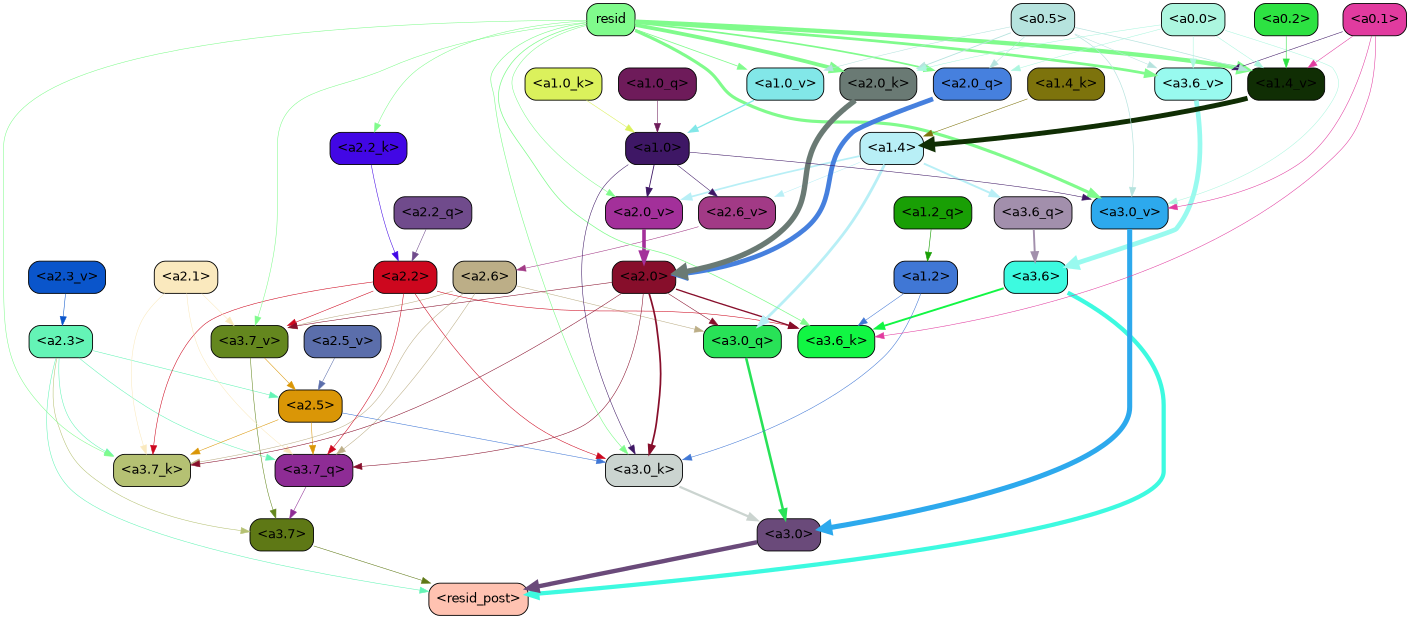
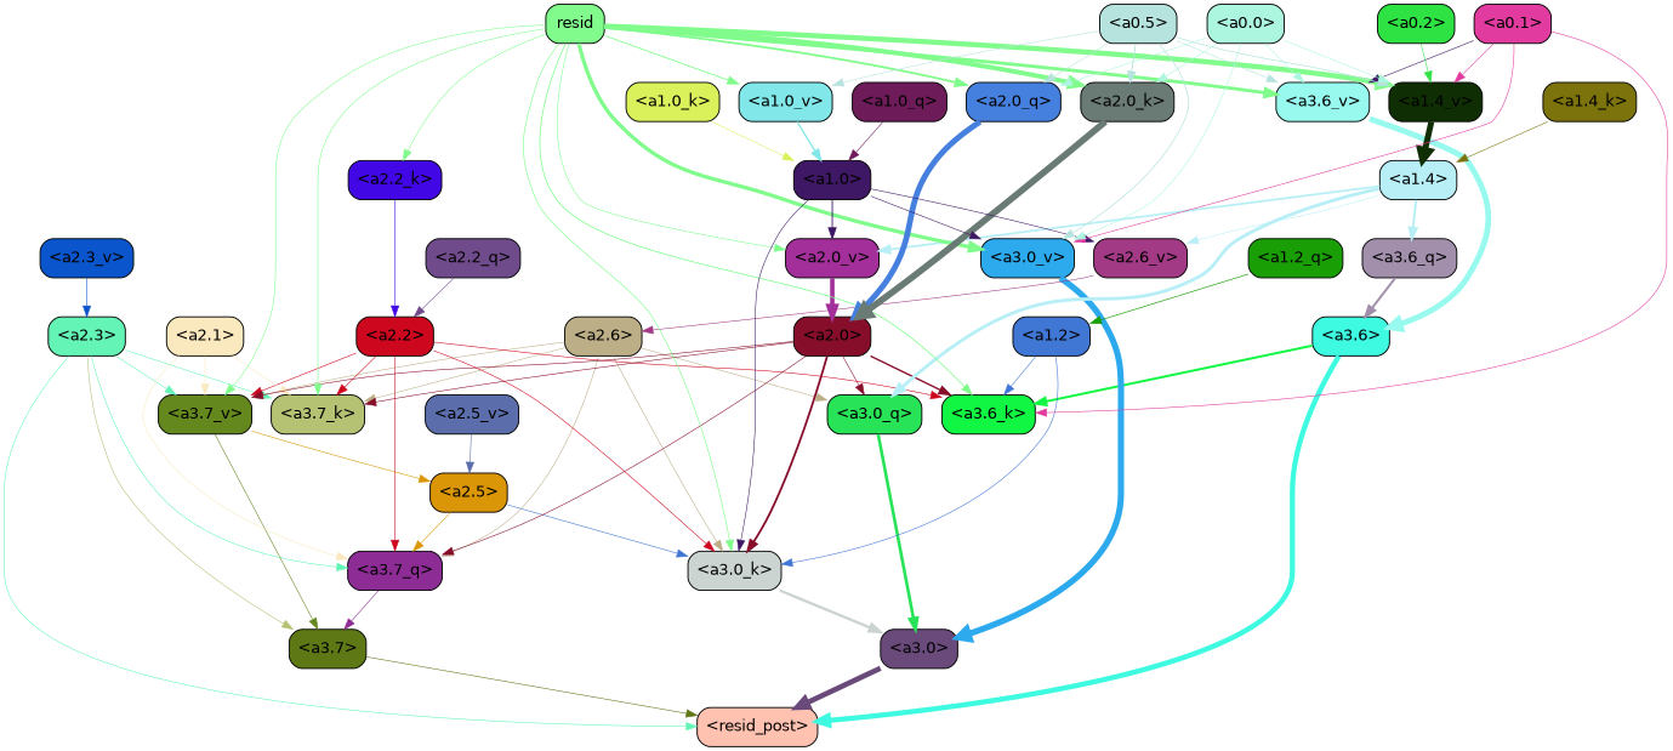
  strict digraph {
    splines=true
    node [color=black fontname=Helvetica shape=box style="filled, rounded"]
    edge [color="#80fb8c" penwidth=0.6]
    "<a3.7>" [fillcolor="#5e7815"]
    "<resid_post>" [fillcolor="#ffc2b1"]
    "<a3.6>" [fillcolor="#3dfae0"]
    "<a3.6_k>" [fillcolor="#11f643"]
    "<a3.0>" [fillcolor="#6a4a7a"]
    "<a2.3>" [fillcolor="#64f4b6"]
    "<a3.7_q>" [fillcolor="#8e2c95"]
    "<a3.7_k>" [fillcolor="#b5c173"]
    "<a3.7_v>" [fillcolor="#64871e"]
    "<a2.5>" [fillcolor="#da9606"]
    "<a3.6_q>" [fillcolor="#a28fac"]
    "<a3.0_q>" [fillcolor="#28e257"]
    "<a3.0_k>" [fillcolor="#cbd4d0"]
    "<a3.6_v>" [fillcolor="#98faef"]
    "<a3.0_v>" [fillcolor="#2da9ed"]
    "<a2.6>" [fillcolor="#bcae87"]
    "<a2.2>" [fillcolor="#cd071e"]
    "<a2.1>" [fillcolor="#fae9be"]
    "<a2.0>" [fillcolor="#870e2b"]
    "<a1.4>" [fillcolor="#b8eff6"]
    "<a2.6_v>" [fillcolor="#a23a86"]
    "<a2.0_v>" [fillcolor="#a3309a"]
    n23 [fillcolor="#80fb8c" label=resid]
    "<a2.0_q>" [fillcolor="#4680de"]
    "<a2.2_k>" [fillcolor="#4207e5"]
    "<a2.0_k>" [fillcolor="#6a7a74"]
    "<a1.4_v>" [fillcolor="#102e04"]
    "<a1.0_v>" [fillcolor="#82e7e8"]
    "<a1.0>" [fillcolor="#3e1765"]
    "<a1.2>" [fillcolor="#4077d5"]
    "<a0.1>" [fillcolor="#e13b9f"]
    "<a0.5>" [fillcolor="#b6e3de"]
    "<a0.0>" [fillcolor="#acf6df"]
    "<a2.2_q>" [fillcolor="#704b8c"]
    "<a2.5_v>" [fillcolor="#5b6eab"]
    "<a2.3_v>" [fillcolor="#0a55cb"]
    "<a1.2_q>" [fillcolor="#199f05"]
    "<a1.0_q>" [fillcolor="#6e1b5a"]
    "<a1.4_k>" [fillcolor="#7d730c"]
    "<a1.0_k>" [fillcolor="#dbf15c"]
    "<a0.2>" [fillcolor="#2de242"]
    "<a3.7>" -> "<resid_post>" [color="#5e7815"]
    "<a3.6>" -> "<resid_post>" [color="#3dfae0" penwidth=4.7534414529800415]
    "<a3.6>" -> "<a3.6_k>" [color="#11f643" penwidth=2.13908451795578]
    "<a3.0>" -> "<resid_post>" [color="#6a4a7a" penwidth=4.898576855659485]
    "<a2.3>" -> "<a3.7>" [color="#b5c173"]
    "<a2.3>" -> "<resid_post>" [color="#64f4b6"]
    "<a2.3>" -> "<a3.7_q>" [color="#64f4b6"]
    "<a2.3>" -> "<a3.7_k>" [color="#64f4b6"]
-   "<a2.3>" -> "<a2.5>" [color="#64f4b6"]
+   "<a2.3>" -> "<a3.7_v>" [color="#64f4b6"]
    "<a3.7_q>" -> "<a3.7>" [color="#8e2c95"]
    "<a3.7_v>" -> "<a3.7>" [color="#64871e"]
    "<a3.7_v>" -> "<a2.5>" [color="#da9606"]
    "<a2.5>" -> "<a3.7_q>" [color="#da9606"]
-   "<a2.5>" -> "<a3.7_k>" [color="#da9606"]
    "<a2.5>" -> "<a3.0_k>" [color="#4077d5"]
    "<a3.6_q>" -> "<a3.6>" [color="#a28fac" penwidth=2.160832464694977]
    "<a3.0_q>" -> "<a3.0>" [color="#28e257" penwidth=2.870753765106201]
    "<a3.0_k>" -> "<a3.0>" [color="#cbd4d0" penwidth=2.520303964614868]
    "<a3.6_v>" -> "<a3.6>" [color="#98faef" penwidth=5.297133803367615]
    "<a3.0_v>" -> "<a3.0>" [color="#2da9ed" penwidth=5.680712580680847]
    "<a2.6>" -> "<a3.7_q>" [color="#bcae87"]
    "<a2.6>" -> "<a3.7_k>" [color="#bcae87"]
    "<a2.6>" -> "<a3.7_v>" [color="#bcae87"]
    "<a2.6>" -> "<a3.0_q>" [color="#bcae87"]
+   "<a2.6>" -> "<a3.0_k>" [color="#bcae87"]
    "<a2.2>" -> "<a3.6_k>" [color="#cd071e"]
    "<a2.2>" -> "<a3.7_q>" [color="#cd071e"]
    "<a2.2>" -> "<a3.7_k>" [color="#cd071e"]
    "<a2.2>" -> "<a3.7_v>" [color="#cd071e"]
    "<a2.2>" -> "<a3.0_k>" [color="#cd071e"]
    "<a2.1>" -> "<a3.7_q>" [color="#fae9be"]
    "<a2.1>" -> "<a3.7_k>" [color="#fae9be"]
    "<a2.1>" -> "<a3.7_v>" [color="#fae9be"]
    "<a2.0>" -> "<a3.6_k>" [color="#870e2b" penwidth=1.4807794839143753]
    "<a2.0>" -> "<a3.7_q>" [color="#870e2b"]
    "<a2.0>" -> "<a3.7_k>" [color="#870e2b"]
    "<a2.0>" -> "<a3.7_v>" [color="#870e2b"]
    "<a2.0>" -> "<a3.0_q>" [color="#870e2b"]
    "<a2.0>" -> "<a3.0_k>" [color="#870e2b" penwidth=1.9436544477939606]
    "<a1.4>" -> "<a3.6_q>" [color="#b8eff6" penwidth=2.1635248363018036]
    "<a1.4>" -> "<a3.0_q>" [color="#b8eff6" penwidth=3.1362746953964233]
    "<a1.4>" -> "<a2.6_v>" [color="#b8eff6"]
    "<a1.4>" -> "<a2.0_v>" [color="#b8eff6" penwidth=1.9271827340126038]
    "<a2.6_v>" -> "<a2.6>" [color="#a23a86"]
    "<a2.0_v>" -> "<a2.0>" [color="#a3309a" penwidth=4.041402816772461]
    n23 -> "<a3.6_k>" [penwidth=0.8202246725559235]
    n23 -> "<a3.7_k>"
    n23 -> "<a3.7_v>"
    n23 -> "<a3.0_k>" [penwidth=0.6771316379308701]
    n23 -> "<a3.6_v>" [penwidth=3.067279100418091]
    n23 -> "<a3.0_v>" [penwidth=3.5202720761299133]
    n23 -> "<a2.0_v>"
    n23 -> "<a2.0_q>" [penwidth=1.9194039106369019]
    n23 -> "<a2.2_k>"
    n23 -> "<a2.0_k>" [penwidth=4.28515887260437]
    n23 -> "<a1.4_v>" [penwidth=4.830149412155151]
    n23 -> "<a1.0_v>" [penwidth=0.8981428295373917]
    "<a2.0_q>" -> "<a2.0>" [color="#4680de" penwidth=5.313405752182007]
    "<a2.2_k>" -> "<a2.2>" [color="#4207e5"]
    "<a2.0_k>" -> "<a2.0>" [color="#6a7a74" penwidth=6.029795527458191]
    "<a1.4_v>" -> "<a1.4>" [color="#102e04" penwidth=5.515027642250061]
    "<a1.0_v>" -> "<a1.0>" [color="#82e7e8" penwidth=1.4252789914608002]
    "<a1.0>" -> "<a3.0_k>" [color="#3e1765"]
    "<a1.0>" -> "<a3.0_v>" [color="#3e1765"]
    "<a1.0>" -> "<a2.6_v>" [color="#3e1765"]
    "<a1.0>" -> "<a2.0_v>" [color="#3e1765" penwidth=0.9754131138324738]
    "<a1.2>" -> "<a3.6_k>" [color="#4077d5"]
    "<a1.2>" -> "<a3.0_k>" [color="#4077d5"]
    "<a0.1>" -> "<a3.6_k>" [color="#e13b9f"]
    "<a0.1>" -> "<a3.6_v>" [color="#3e1765"]
    "<a0.1>" -> "<a3.0_v>" [color="#e13b9f"]
    "<a0.1>" -> "<a1.4_v>" [color="#e13b9f"]
    "<a0.5>" -> "<a3.6_v>" [color="#b6e3de"]
    "<a0.5>" -> "<a3.0_v>" [color="#b6e3de" penwidth=0.764040544629097]
    "<a0.5>" -> "<a2.0_q>" [color="#b6e3de"]
    "<a0.5>" -> "<a2.0_k>" [color="#b6e3de" penwidth=0.9763890504837036]
    "<a0.5>" -> "<a1.4_v>" [color="#b6e3de" penwidth=0.7723740935325623]
    "<a0.5>" -> "<a1.0_v>" [color="#b6e3de"]
    "<a0.0>" -> "<a3.6_v>" [color="#acf6df"]
    "<a0.0>" -> "<a3.0_v>" [color="#acf6df"]
    "<a0.0>" -> "<a2.0_q>" [color="#acf6df"]
    "<a0.0>" -> "<a2.0_k>" [color="#acf6df"]
    "<a0.0>" -> "<a1.4_v>" [color="#acf6df"]
    "<a2.2_q>" -> "<a2.2>" [color="#704b8c"]
    "<a2.5_v>" -> "<a2.5>" [color="#5b6eab"]
    "<a2.3_v>" -> "<a2.3>" [color="#0a55cb"]
    "<a1.2_q>" -> "<a1.2>" [color="#199f05" penwidth=0.6924253702163696]
    "<a1.0_q>" -> "<a1.0>" [color="#6e1b5a"]
    "<a1.4_k>" -> "<a1.4>" [color="#7d730c"]
    "<a1.0_k>" -> "<a1.0>" [color="#dbf15c"]
    "<a0.2>" -> "<a1.4_v>" [color="#2de242"]
  }
